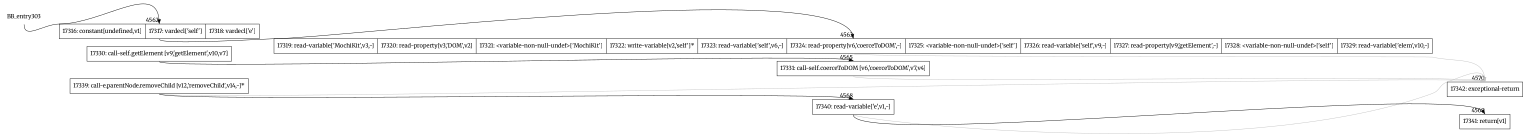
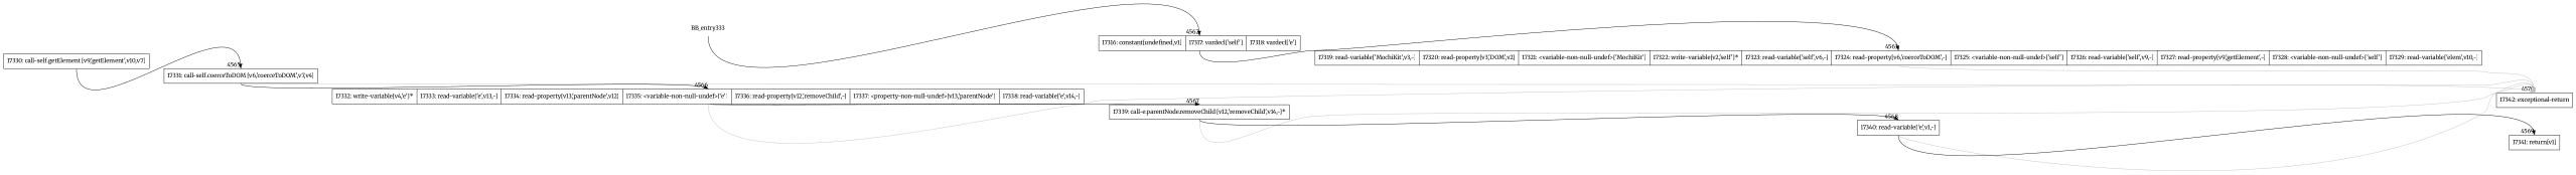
  digraph {
    fontname=Merriweather
    rankdir=LR
    node [fontname=Merriweather shape=record]
    edge [fontname=Merriweather headport=n tailport=s]
-   BB_entry333 [shape=none label=BB_entry303]
+   BB_entry333 [shape=none]
    n2 [label="{17316: constant[undefined,v1]|17317: vardecl['self']|17318: vardecl['e']}"]
    n3 [label="{17319: read-variable['MochiKit',v3,-]|17320: read-property[v3,'DOM',v2]|17321: \<variable-non-null-undef\>['MochiKit']|17322: write-variable[v2,'self']*|17323: read-variable['self',v6,-]|17324: read-property[v6,'coerceToDOM',-]|17325: \<variable-non-null-undef\>['self']|17326: read-variable['self',v9,-]|17327: read-property[v9,'getElement',-]|17328: \<variable-non-null-undef\>['self']|17329: read-variable['elem',v10,-]}"]
    n4 [label="{17342: exceptional-return}"]
    n5 [label="{17330: call-self.getElement [v9,'getElement',v10,v7]}"]
    n6 [label="{17331: call-self.coerceToDOM [v6,'coerceToDOM',v7,v4]}"]
+   n7 [label="{17332: write-variable[v4,'e']*|17333: read-variable['e',v13,-]|17334: read-property[v13,'parentNode',v12]|17335: \<variable-non-null-undef\>['e']|17336: read-property[v12,'removeChild',-]|17337: \<property-non-null-undef\>[v13,'parentNode']|17338: read-variable['e',v14,-]}"]
    n8 [label="{17339: call-e.parentNode.removeChild [v12,'removeChild',v14,-]*}"]
    n9 [label="{17340: read-variable['e',v1,-]}"]
    n10 [label="{17341: return[v1]}"]
    BB_entry333 -> n2 [headlabel="    4562"]
    n2 -> n3 [headlabel="      4563"]
    n3 -> n4 [color=gray headlabel="      4570"]
    n5 -> n6 [headlabel="      4565"]
    n6 -> n4 [color=gray]
+   n6 -> n7 [headlabel="      4566"]
+   n7 -> n4 [color=gray]
+   n7 -> n8 [headlabel="      4567"]
    n8 -> n4 [color=gray]
    n8 -> n9 [headlabel="      4568"]
    n9 -> n4 [color=gray]
    n9 -> n10 [headlabel="      4569"]
  }
